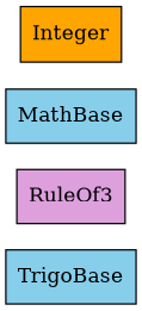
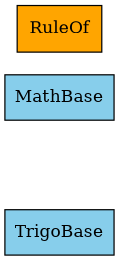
  strict digraph {
    rankdir=LR
    node [shape=record style=filled fillcolor=skyblue]
    n1 [label=TrigoBase]
-   n2 [label=RuleOf3 fillcolor=plum]
    n3 [label=MathBase]
-   n4 [label=Integer fillcolor=orange]
+   n4 [label=RuleOf fillcolor=orange]
  }
